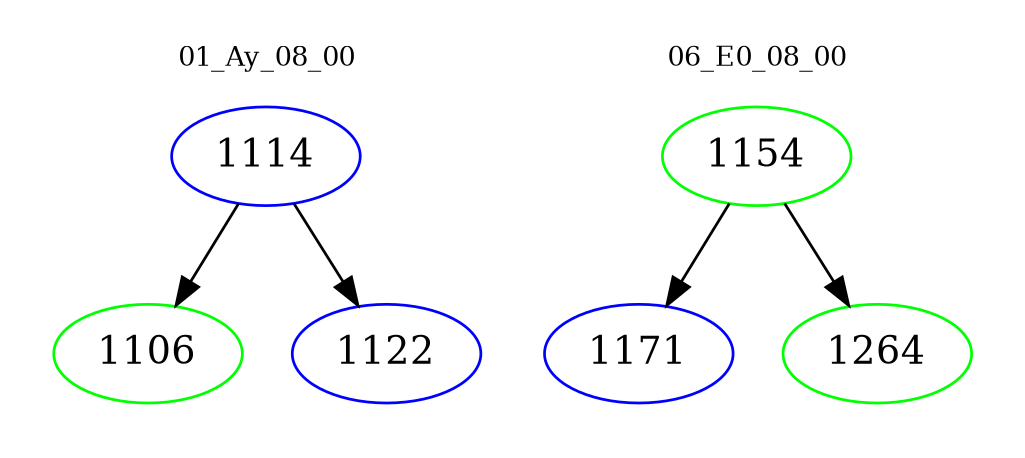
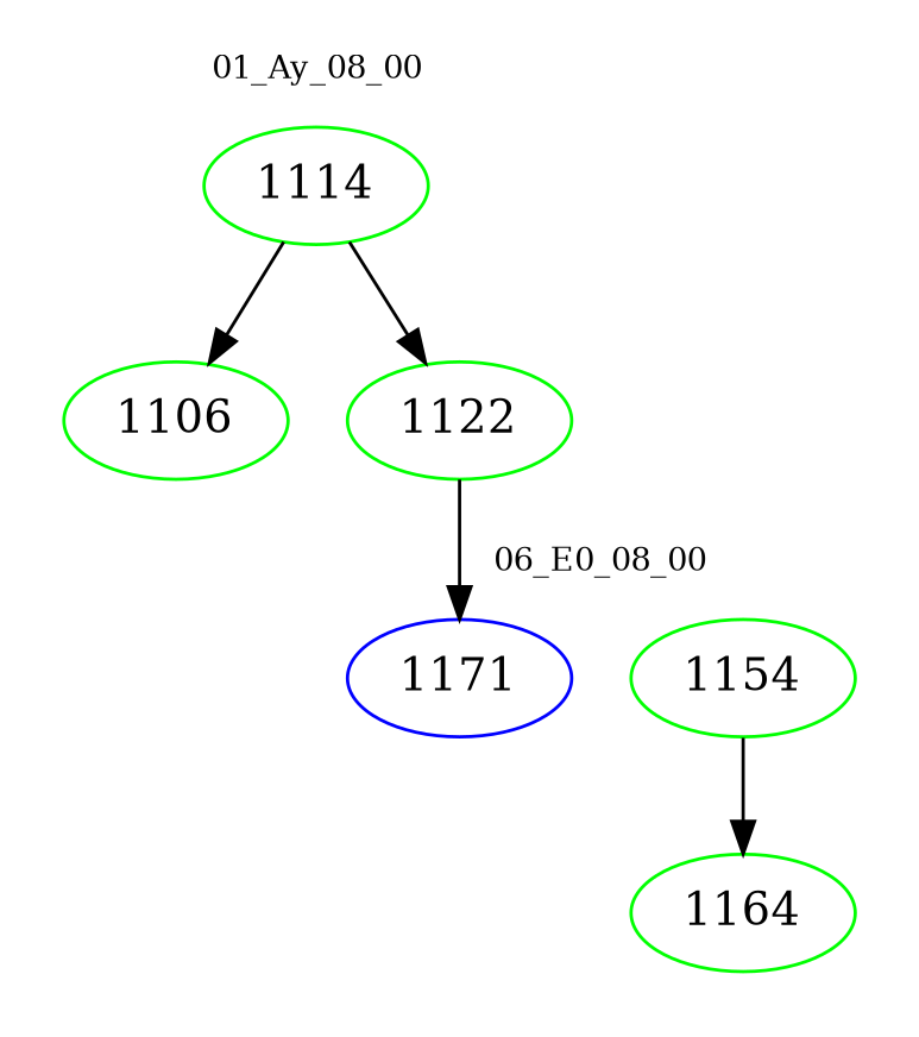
  digraph {
    node [color=blue]
    edge [color=black]
-   n1 [label=1114]
+   n1 [color=green label=1114]
    n2 [color=green label=1106]
-   n3 [label=1122]
+   n3 [color=green label=1122]
    n4 [color=green label=1154]
    n5 [label=1171]
-   n6 [color=green label=1264]
+   n6 [color=green label=1164]
    subgraph cluster_1 {
      color=white
      fontsize=10
      label="01_Ay_08_00"
      n1
      n2
      n3
    }
    subgraph cluster_2 {
      color=white
      fontsize=10
      label="06_E0_08_00"
      n4
      n5
      n6
    }
    n1 -> n2
    n1 -> n3
-   n4 -> n5
+   n3 -> n5
    n4 -> n6
  }
